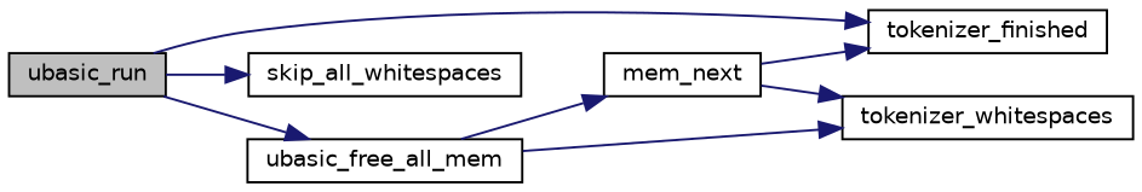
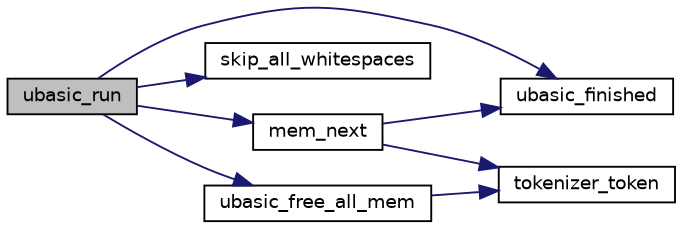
  digraph {
    rankdir=LR
    node [color=black fillcolor=white fontname=Helvetica fontsize=10 shape=record style=filled]
    edge [color=midnightblue fontname=Helvetica fontsize=10 labelfontname=Helvetica labelfontsize=10 style=solid]
    n1 [fillcolor=grey75 fontcolor=black height=0.2 label=ubasic_run width=0.4]
-   n2 [height=0.2 label=tokenizer_finished width=0.4]
+   n2 [height=0.2 label=ubasic_finished width=0.4]
    n3 [height=0.2 label=skip_all_whitespaces width=0.4]
    n4 [height=0.2 label=mem_next width=0.4]
    n5 [height=0.2 label=ubasic_free_all_mem width=0.4]
-   n6 [height=0.2 label=tokenizer_whitespaces width=0.4]
+   n6 [height=0.2 label=tokenizer_token width=0.4]
    n1 -> n2
    n1 -> n3
-   n5 -> n4
+   n1 -> n4
    n1 -> n5
    n4 -> n2
    n4 -> n6
    n5 -> n6
  }
